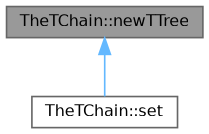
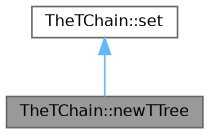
  digraph {
    rankdir=TB
    node [fontname=Helvetica fontsize=10 shape=box style=filled]
    n1 [color=gray40 fillcolor=grey60 fontcolor=black height=0.2 label="TheTChain::newTTree" width=0.4]
    n2 [color=grey40 fillcolor=white height=0.2 label="TheTChain::set" width=0.4]
-   n1 -> n2 [color=steelblue1 dir=back fontname=Helvetica fontsize=10 labelfontname=Helvetica labelfontsize=10 style=solid]
+   n2 -> n1 [color=steelblue1 dir=back fontname=Helvetica fontsize=10 labelfontname=Helvetica labelfontsize=10 style=solid]
  }
